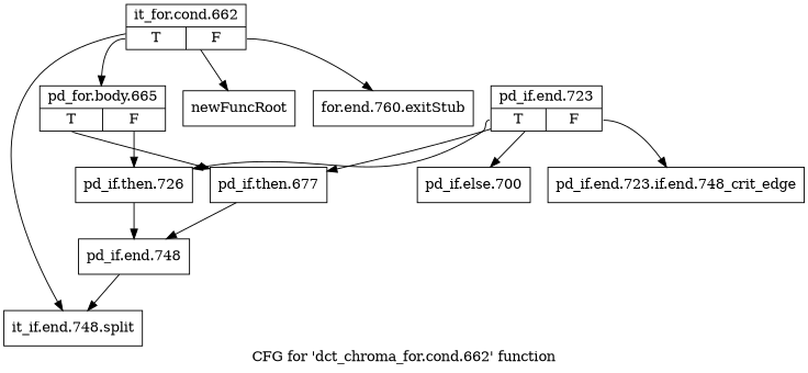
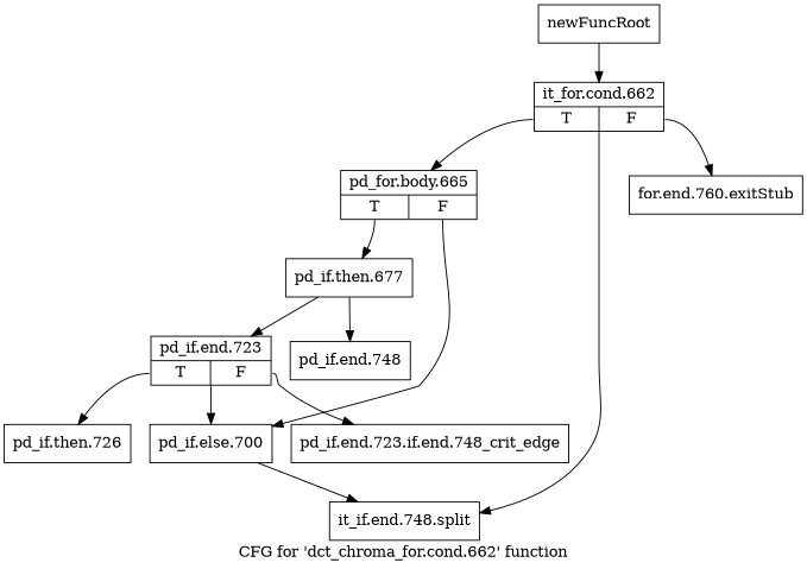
  digraph {
    label="CFG for 'dct_chroma_for.cond.662' function"
    node [shape=record]
    n1 [label="{newFuncRoot}"]
    n2 [label="{it_for.cond.662|{<s0>T|<s1>F}}"]
    n3 [label="{for.end.760.exitStub}"]
    n4 [label="{pd_for.body.665|{<s0>T|<s1>F}}"]
    n5 [label="{it_if.end.748.split}"]
    n6 [label="{pd_if.then.677}"]
    n7 [label="{pd_if.else.700}"]
    n8 [label="{pd_if.end.723|{<s0>T|<s1>F}}"]
    n9 [label="{pd_if.end.748}"]
    n10 [label="{pd_if.then.726}"]
    n11 [label="{pd_if.end.723.if.end.748_crit_edge}"]
-   n2 -> n1
+   n1 -> n2
    n2 -> n3 [tailport=s1]
    n2 -> n4 [tailport=s0]
    n2 -> n5
    n4 -> n6 [tailport=s0]
-   n4 -> n10 [tailport=s1]
-   n8 -> n6
+   n4 -> n7 [tailport=s1]
+   n6 -> n8
    n6 -> n9
    n8 -> n7
    n8 -> n10 [tailport=s0]
    n8 -> n11 [tailport=s1]
-   n9 -> n5
-   n10 -> n9
+   n7 -> n5
  }
